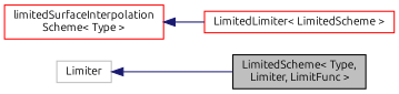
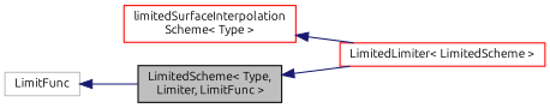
  digraph {
    fontname=Ubuntu
    rankdir=LR
    node [color=red fontname=Ubuntu fontsize=10 shape=record]
    edge [color=midnightblue dir=back fontname=Ubuntu fontsize=10 labelfontname=FreeSans labelfontsize=10 style=solid]
    n1 [color=black fillcolor=grey75 fontcolor=black height=0.2 label="LimitedScheme\< Type,\l Limiter, LimitFunc \>" style=filled width=0.4]
    n2 [height=0.2 label="LimitedLimiter\< LimitedScheme \>" width=0.4]
    n3 [height=0.2 label="limitedSurfaceInterpolation\lScheme\< Type \>" width=0.4]
-   n4 [color=grey75 height=0.2 label=Limiter width=0.4]
+   n4 [color=grey75 height=0.2 label=LimitFunc width=0.4]
+   n1 -> n2
    n3 -> n2
    n4 -> n1
  }
